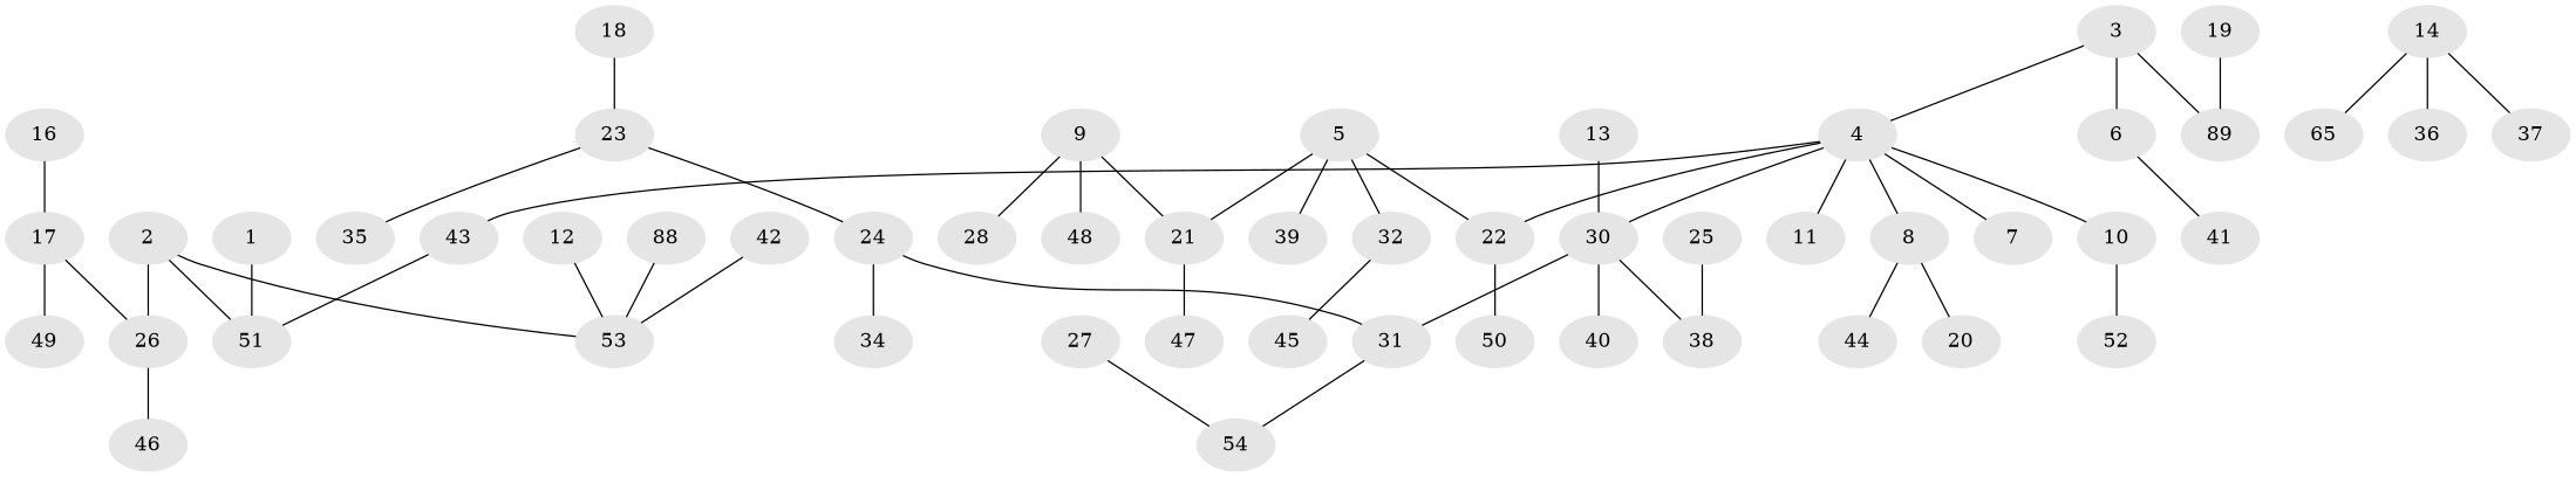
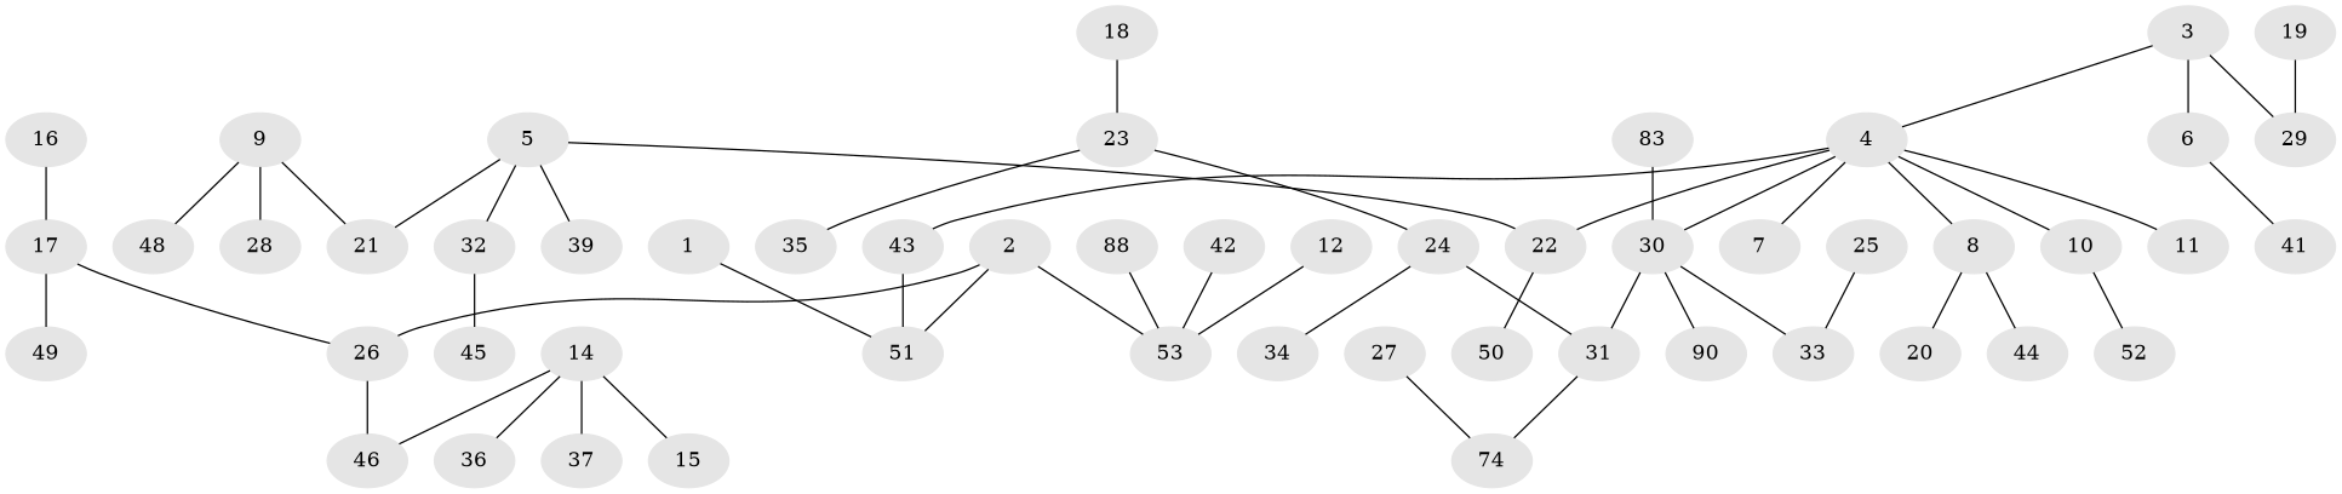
  graph {
    node [color=gray90 style=filled]
    edge [weight=1.0]
    1
    51
    2
    26
    53
    46
    3
    4
    6
-   29 [label=89]
+   29
    7
    8
    10
    11
    22
    30
    43
    41
    20
    44
    52
    50
    31
-   33 [label=38]
-   40
+   33
+   40 [label=90]
    5
    21
    32
    39
-   47
    45
    9
    28
    48
    12
-   13
+   13 [label=83]
    14
-   15 [label=65]
+   15
    36
    37
    16
    17
    49
    18
    23
    24
    35
    19
    34
-   54
+   54 [label=74]
    25
    27
    n53 [label=88]
    42
    1 -- 51
    2 -- 51
    2 -- 26
    2 -- 53
    26 -- 46
    3 -- 4
    3 -- 6
    3 -- 29
    4 -- 7
    4 -- 8
    4 -- 10
    4 -- 11
    4 -- 22
    4 -- 30
    4 -- 43
    6 -- 41
    8 -- 20
    8 -- 44
    10 -- 52
    22 -- 50
    30 -- 31
    30 -- 33
    30 -- 40
    43 -- 51
    31 -- 54
    5 -- 22
    5 -- 21
    5 -- 32
    5 -- 39
-   21 -- 47
    32 -- 45
    9 -- 21
    9 -- 28
    9 -- 48
    12 -- 53
    13 -- 30
+   14 -- 46
    14 -- 15
    14 -- 36
    14 -- 37
    16 -- 17
    17 -- 26
    17 -- 49
    18 -- 23
    23 -- 24
    23 -- 35
    24 -- 31
    24 -- 34
    19 -- 29
    25 -- 33
    27 -- 54
    n53 -- 53
    42 -- 53
  }
